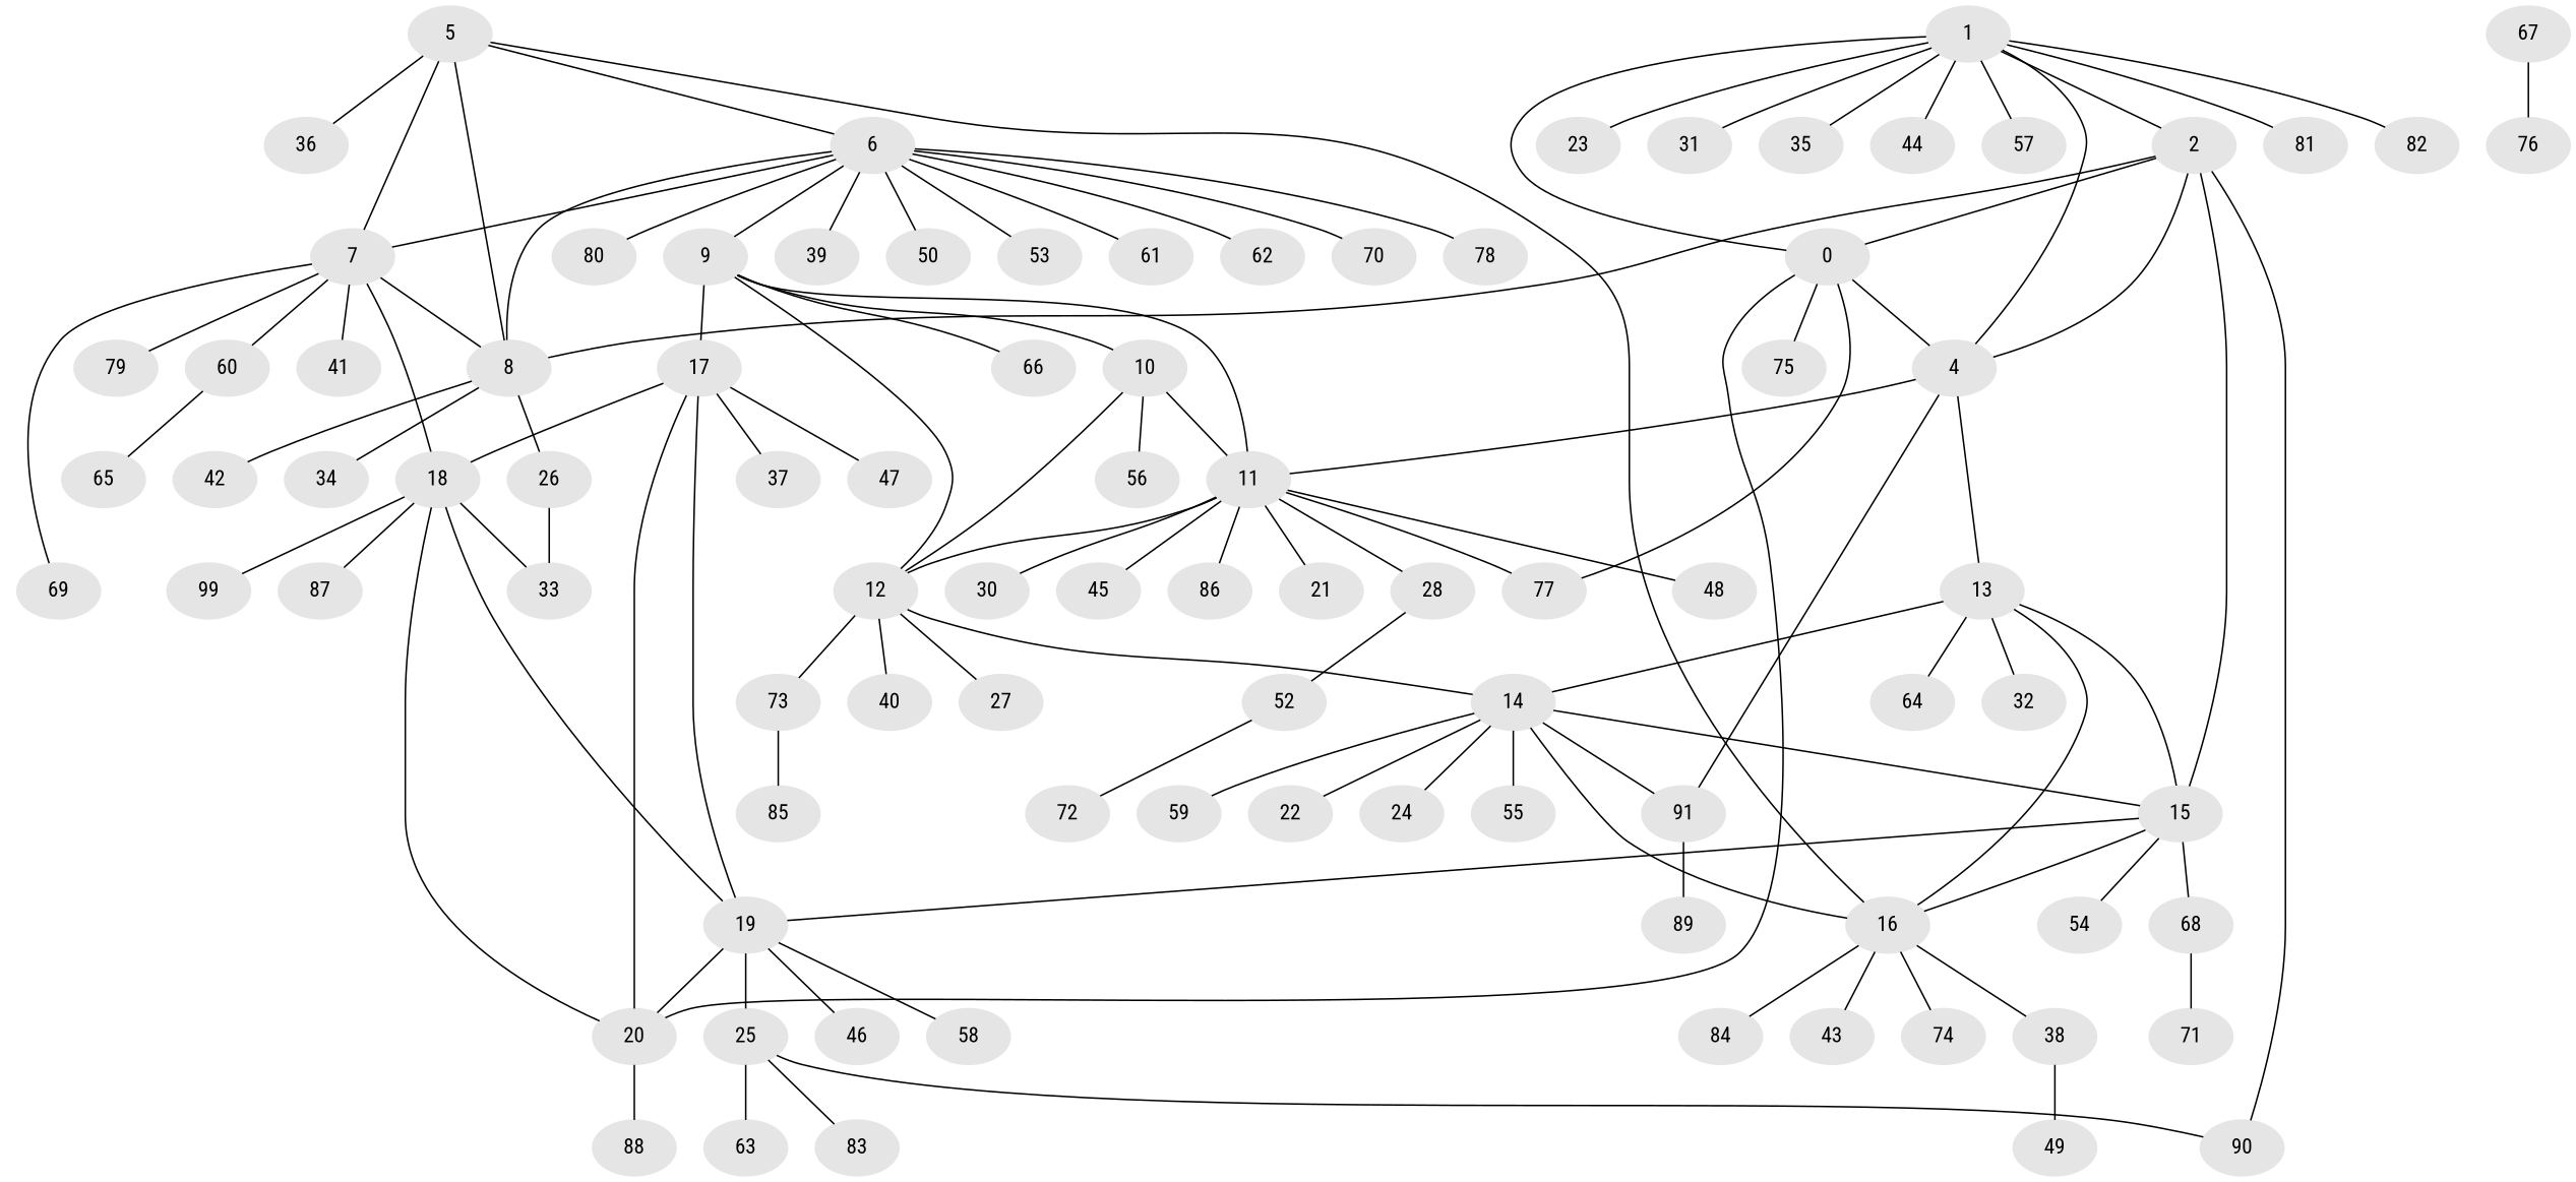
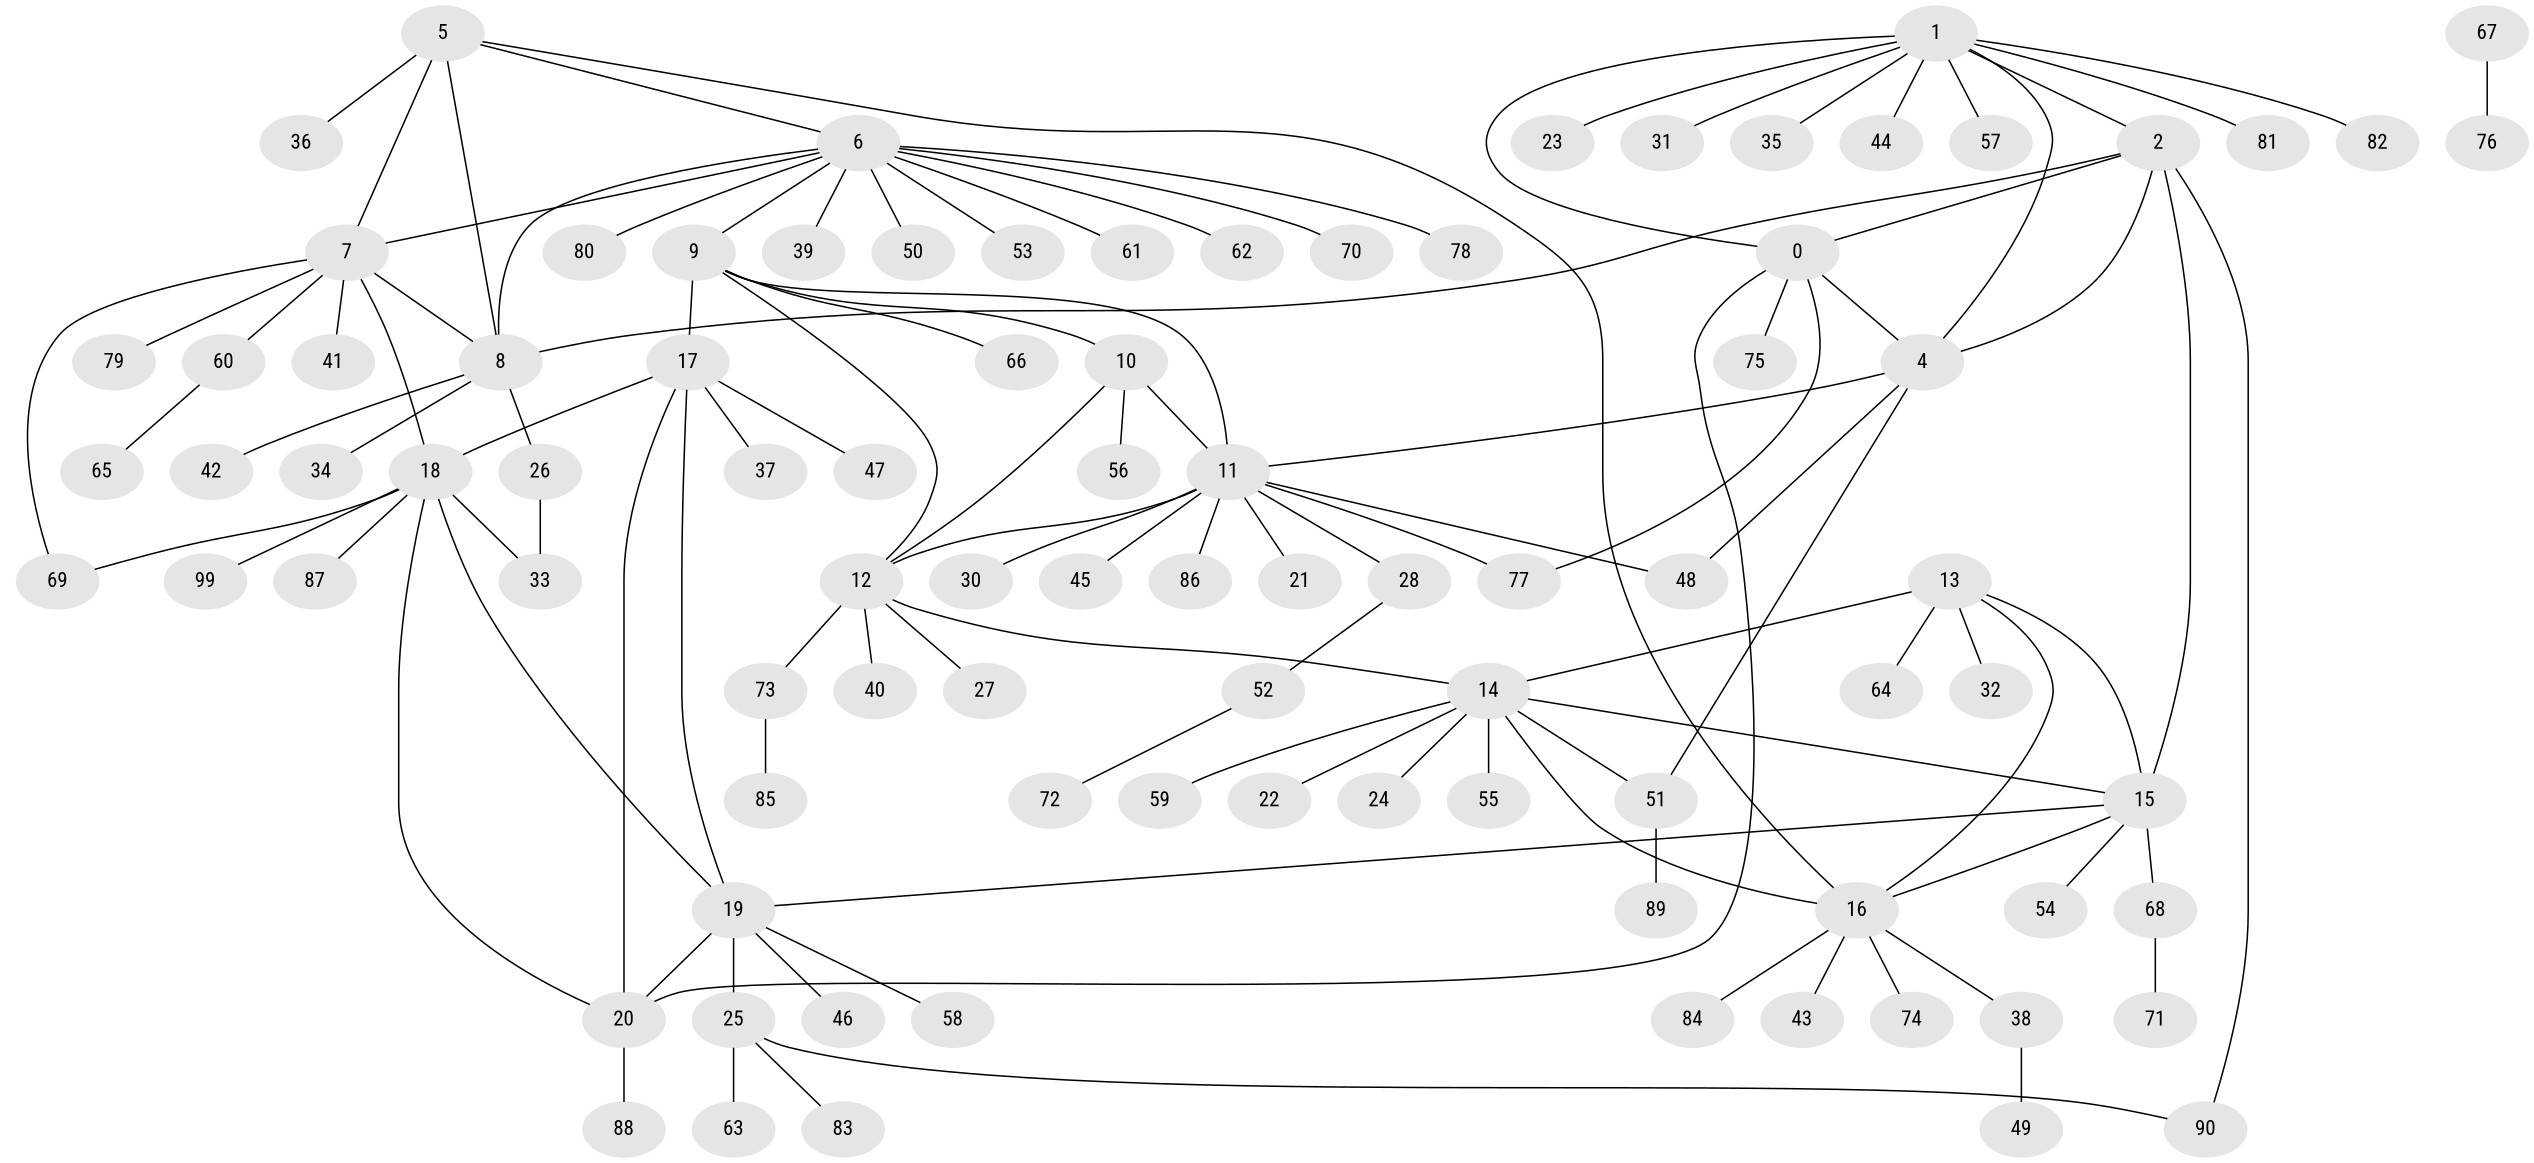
  graph {
    fontname="Roboto Condensed"
    node [color=gray90 fontname="Roboto Condensed" style=filled]
    edge [fontname="Roboto Condensed"]
    1
    2
    n3 [label=0]
    4
    23
    31
    35
    44
    57
    81
    82
    8
    15
    90
    20
    75
    77
    11
    48
-   51 [label=91]
+   51
    26
    34
    42
    16
    19
    54
    68
    88
    12
    21
    28
    30
    45
    86
    89
    5
    6
    7
    36
    9
    39
    50
    53
    61
    62
    70
    78
    80
    18
    41
    60
    69
    79
    38
    43
    74
    84
    10
    17
    66
    n61 [label=99]
    33
    87
    65
    56
    14
    27
    40
    73
    37
    47
    52
    22
    24
    55
    59
    85
    13
    32
    64
    67
    76
    25
    46
    58
    71
    49
    63
    83
    72
    1 -- 2
    1 -- n3
    1 -- 4
    1 -- 23
    1 -- 31
    1 -- 35
    1 -- 44
    1 -- 57
    1 -- 81
    1 -- 82
    2 -- n3
    2 -- 4
    2 -- 8
    2 -- 15
    2 -- 90
    n3 -- 4
    n3 -- 20
    n3 -- 75
    n3 -- 77
    4 -- 11
-   4 -- 13
+   4 -- 48
    4 -- 51
    8 -- 26
    8 -- 34
    8 -- 42
    15 -- 16
    15 -- 19
    15 -- 54
    15 -- 68
    20 -- 88
    11 -- 77
    11 -- 48
    11 -- 12
    11 -- 21
    11 -- 28
    11 -- 30
    11 -- 45
    11 -- 86
    51 -- 89
    26 -- 33
    16 -- 38
    16 -- 43
    16 -- 74
    16 -- 84
    19 -- 20
    19 -- 25
    19 -- 46
    19 -- 58
    68 -- 71
    12 -- 14
    12 -- 27
    12 -- 40
    12 -- 73
    28 -- 52
    5 -- 8
    5 -- 16
    5 -- 6
    5 -- 7
    5 -- 36
    6 -- 8
    6 -- 7
    6 -- 9
    6 -- 39
    6 -- 50
    6 -- 53
    6 -- 61
    6 -- 62
    6 -- 70
    6 -- 78
    6 -- 80
    7 -- 8
    7 -- 18
    7 -- 41
    7 -- 60
    7 -- 69
    7 -- 79
    9 -- 11
    9 -- 12
    9 -- 10
    9 -- 17
    9 -- 66
    18 -- 20
    18 -- 19
+   18 -- 69
    18 -- n61
    18 -- 33
    18 -- 87
    60 -- 65
    38 -- 49
    10 -- 11
    10 -- 12
    10 -- 56
    17 -- 20
    17 -- 19
    17 -- 18
    17 -- 37
    17 -- 47
    14 -- 15
    14 -- 51
    14 -- 16
    14 -- 22
    14 -- 24
    14 -- 55
    14 -- 59
    73 -- 85
    52 -- 72
    13 -- 15
    13 -- 16
    13 -- 14
    13 -- 32
    13 -- 64
    67 -- 76
    25 -- 90
    25 -- 63
    25 -- 83
  }
